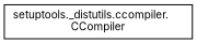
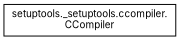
  digraph {
    rankdir=LR
    fontname=Inter
-   n1 [color=black fillcolor=white fontname=Inter fontsize=10 height=0.2 label="setuptools._distutils.ccompiler.\lCCompiler" shape=record style=filled width=0.4]
+   n1 [color=black fillcolor=white fontname=Inter fontsize=10 height=0.2 label="setuptools._setuptools.ccompiler.\lCCompiler" shape=record style=filled width=0.4]
  }
